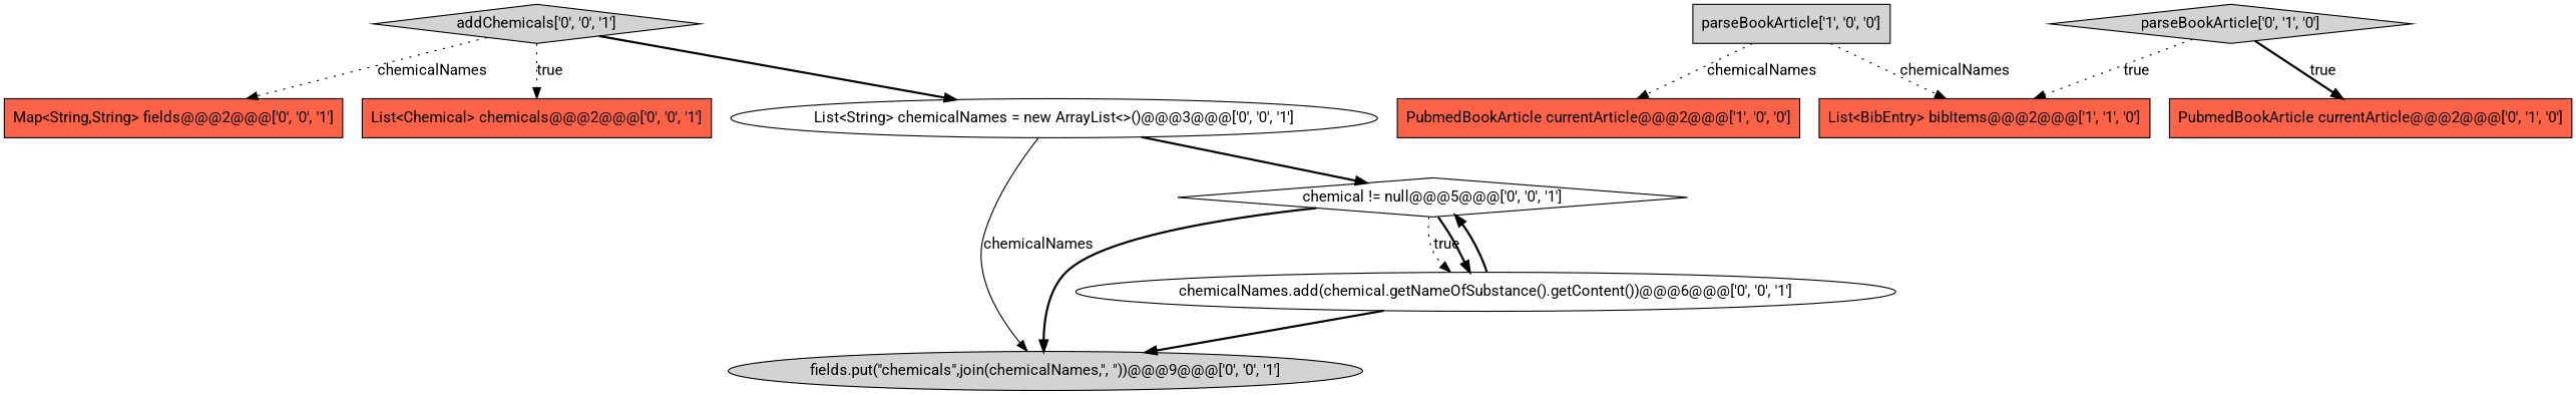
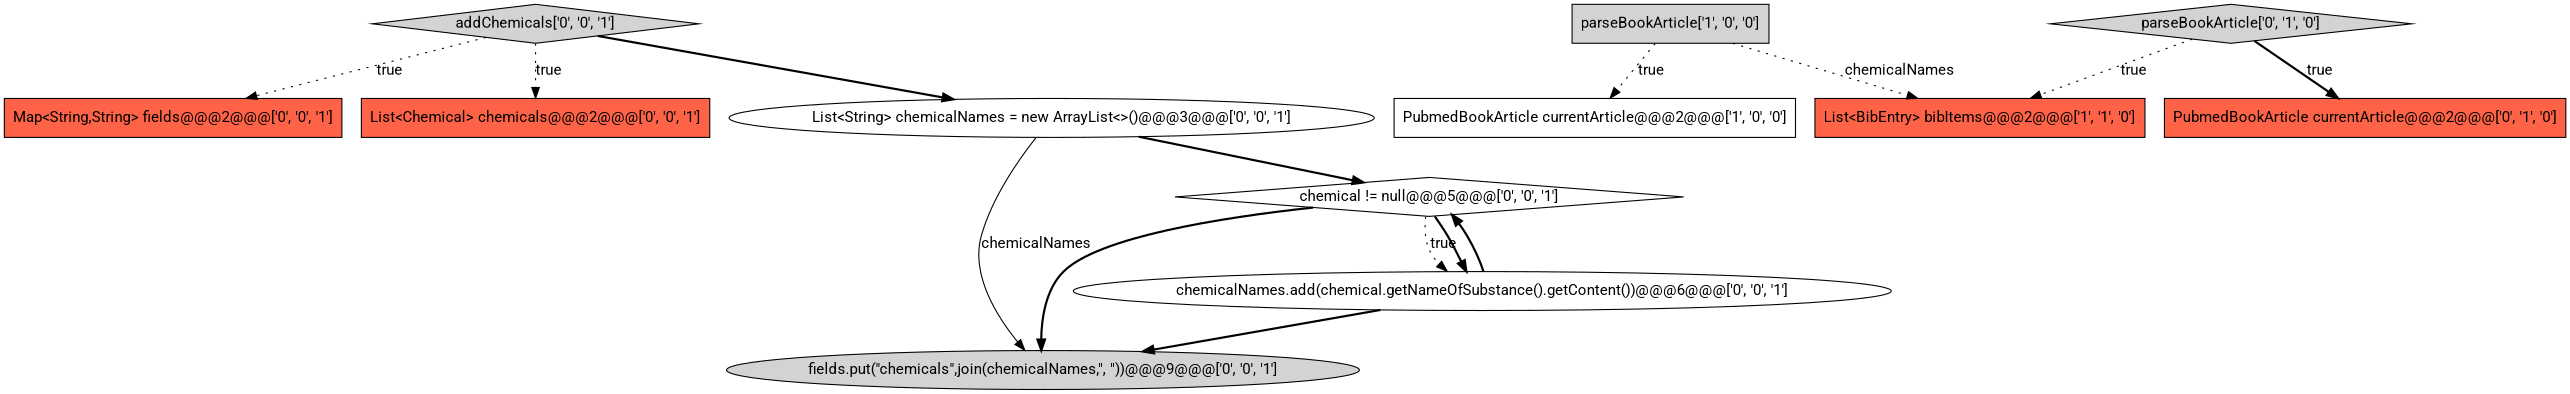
  digraph {
    fontname=Roboto
    node [fillcolor=tomato fontname=Roboto shape=box style=filled]
    edge [fontname=Roboto style=bold]
    n1 [fillcolor=lightgray label="addChemicals['0', '0', '1']" shape=diamond]
    n2 [label="Map<String,String> fields@@@2@@@['0', '0', '1']"]
    n3 [label="List<Chemical> chemicals@@@2@@@['0', '0', '1']"]
    n4 [fillcolor=white label="List<String> chemicalNames = new ArrayList<>()@@@3@@@['0', '0', '1']" shape=ellipse]
    n5 [fillcolor=lightgray label="fields.put(\"chemicals\",join(chemicalNames,\", \"))@@@9@@@['0', '0', '1']" shape=ellipse]
    n6 [fillcolor=white label="chemical != null@@@5@@@['0', '0', '1']" shape=diamond]
    n7 [fillcolor=lightgray label="parseBookArticle['1', '0', '0']"]
-   n8 [label="PubmedBookArticle currentArticle@@@2@@@['1', '0', '0']"]
+   n8 [fillcolor=white label="PubmedBookArticle currentArticle@@@2@@@['1', '0', '0']"]
    n9 [label="List<BibEntry> bibItems@@@2@@@['1', '1', '0']"]
    n10 [fillcolor=lightgray label="parseBookArticle['0', '1', '0']" shape=diamond]
    n11 [label="PubmedBookArticle currentArticle@@@2@@@['0', '1', '0']"]
    n12 [fillcolor=white label="chemicalNames.add(chemical.getNameOfSubstance().getContent())@@@6@@@['0', '0', '1']" shape=ellipse]
-   n1 -> n2 [label=chemicalNames style=dotted]
+   n1 -> n2 [label=true style=dotted]
    n1 -> n3 [label=true style=dotted]
    n1 -> n4
    n4 -> n5 [label=chemicalNames style=solid]
    n4 -> n6
    n6 -> n5
    n6 -> n12 [label=true style=dotted]
    n6 -> n12
-   n7 -> n8 [label=chemicalNames style=dotted]
+   n7 -> n8 [label=true style=dotted]
    n7 -> n9 [label=chemicalNames style=dotted]
    n10 -> n9 [label=true style=dotted]
    n10 -> n11 [label=true]
    n12 -> n5
    n12 -> n6
  }
